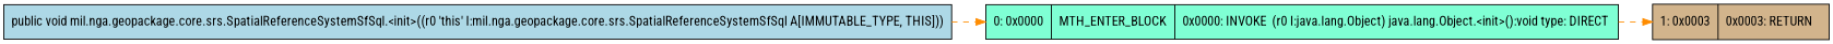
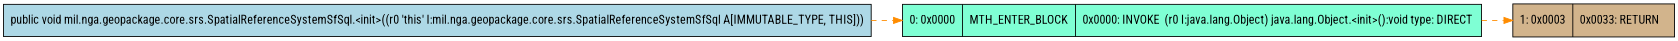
  digraph {
    rankdir=LR
    fontname="Roboto Condensed"
    node [shape=record style=filled fontname="Roboto Condensed"]
    edge [color=darkorange style=dashed fontname="Roboto Condensed"]
    n1 [label="{0\:\ 0x0000|MTH_ENTER_BLOCK\l|0x0000: INVOKE  (r0 I:java.lang.Object) java.lang.Object.\<init\>():void type: DIRECT \l}" fillcolor=aquamarine]
-   n2 [label="{1\:\ 0x0003|0x0003: RETURN   \l}" fillcolor=tan]
+   n2 [label="{1\:\ 0x0003|0x0033: RETURN   \l}" fillcolor=tan]
    n3 [label="{public void mil.nga.geopackage.core.srs.SpatialReferenceSystemSfSql.\<init\>((r0 'this' I:mil.nga.geopackage.core.srs.SpatialReferenceSystemSfSql A[IMMUTABLE_TYPE, THIS])) }" fillcolor=lightblue]
    n1 -> n2
    n3 -> n1
  }
